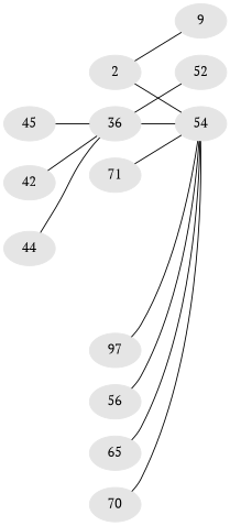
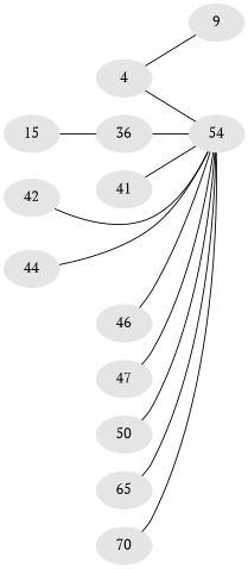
  graph {
    fontname="PT Serif"
    rankdir=LR
    node [color=gray90 fontname="PT Serif" style=filled]
    edge [fontname="PT Serif"]
    n1 [label=9]
-   2
+   2 [label=4]
    54 [super="+6+48+53+8+10+19+30+38+39"]
    n4 [label=65 super="+17"]
    36 [super="+20+28"]
-   52 [super="+32"]
    n7 [label=70]
-   41 [label=71]
+   41
    n9 [label=42]
    44
-   45 [super="+34"]
-   47 [super="+42" label=97]
-   50 [label=56]
+   45 [super="+34" label=15]
+   46
+   47 [super="+42"]
+   50
    2 -- n1
    2 -- 54 [weight=11]
    n4 -- 54 [weight=3]
    36 -- 54 [weight=3]
-   36 -- 52 [weight=2]
    n7 -- 54
    41 -- 54
-   n9 -- 36
-   44 -- 36
+   n9 -- 54
+   44 -- 54
    45 -- 36
+   46 -- 54
    47 -- 54
    50 -- 54
  }
